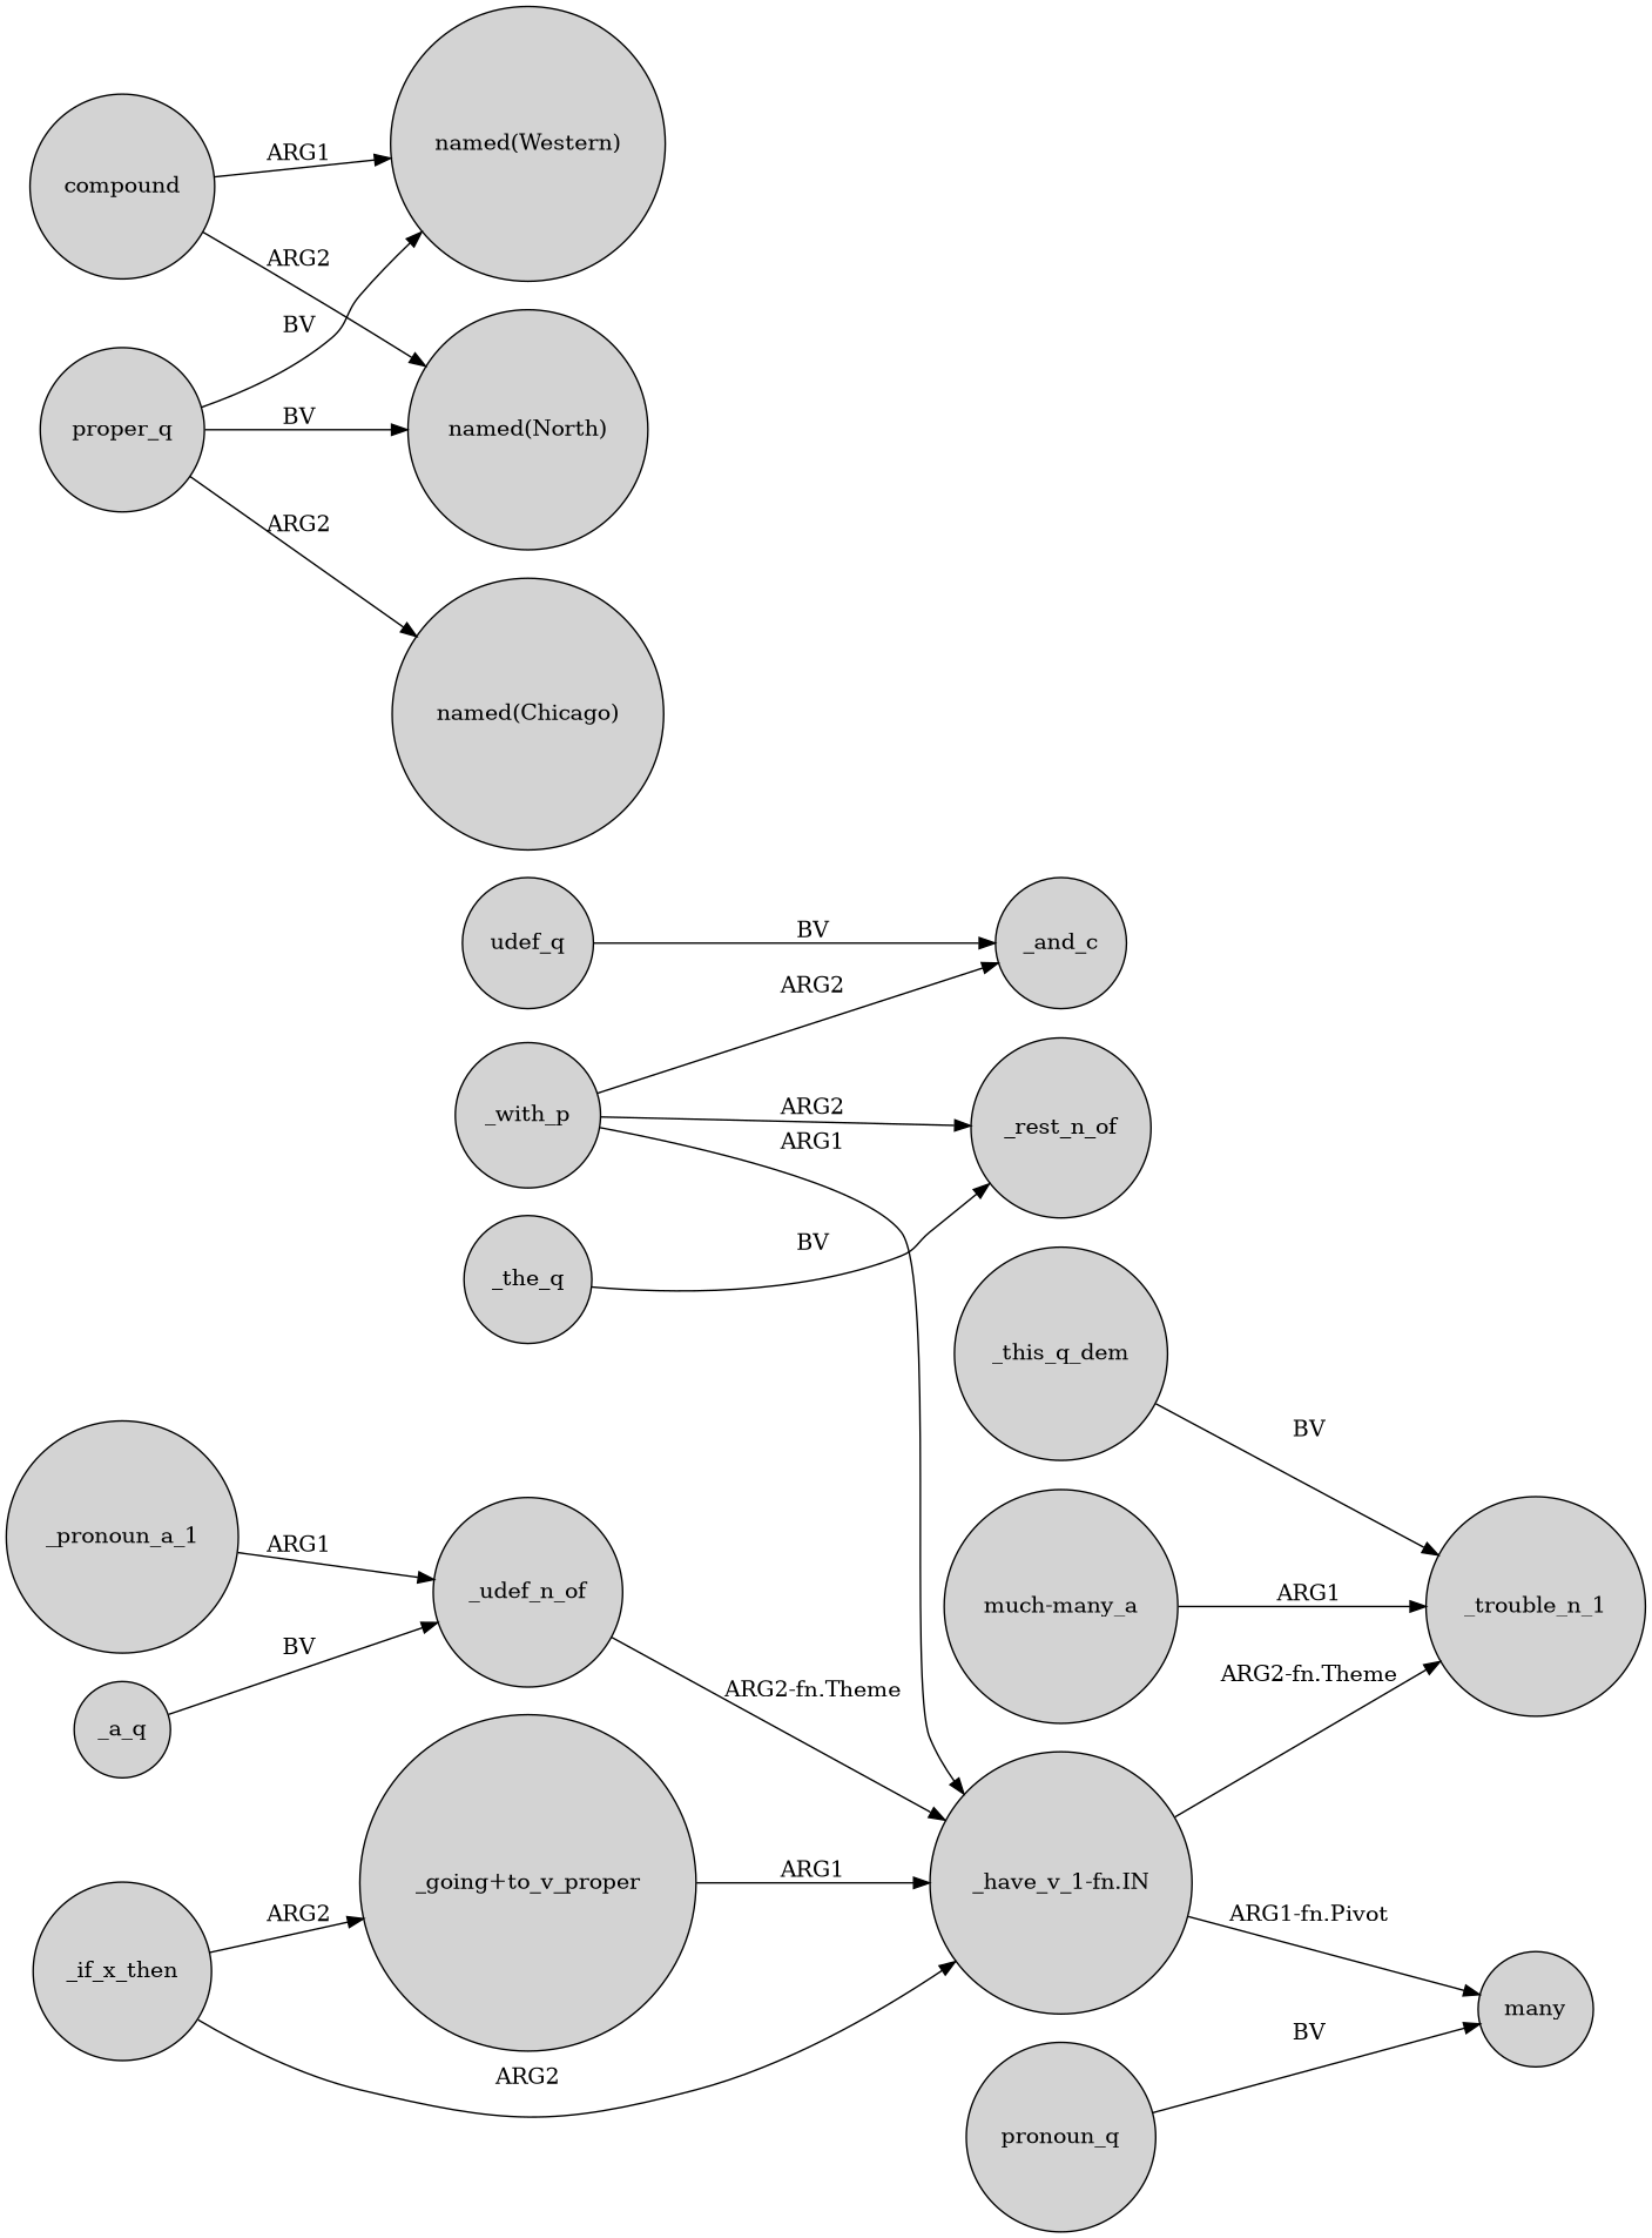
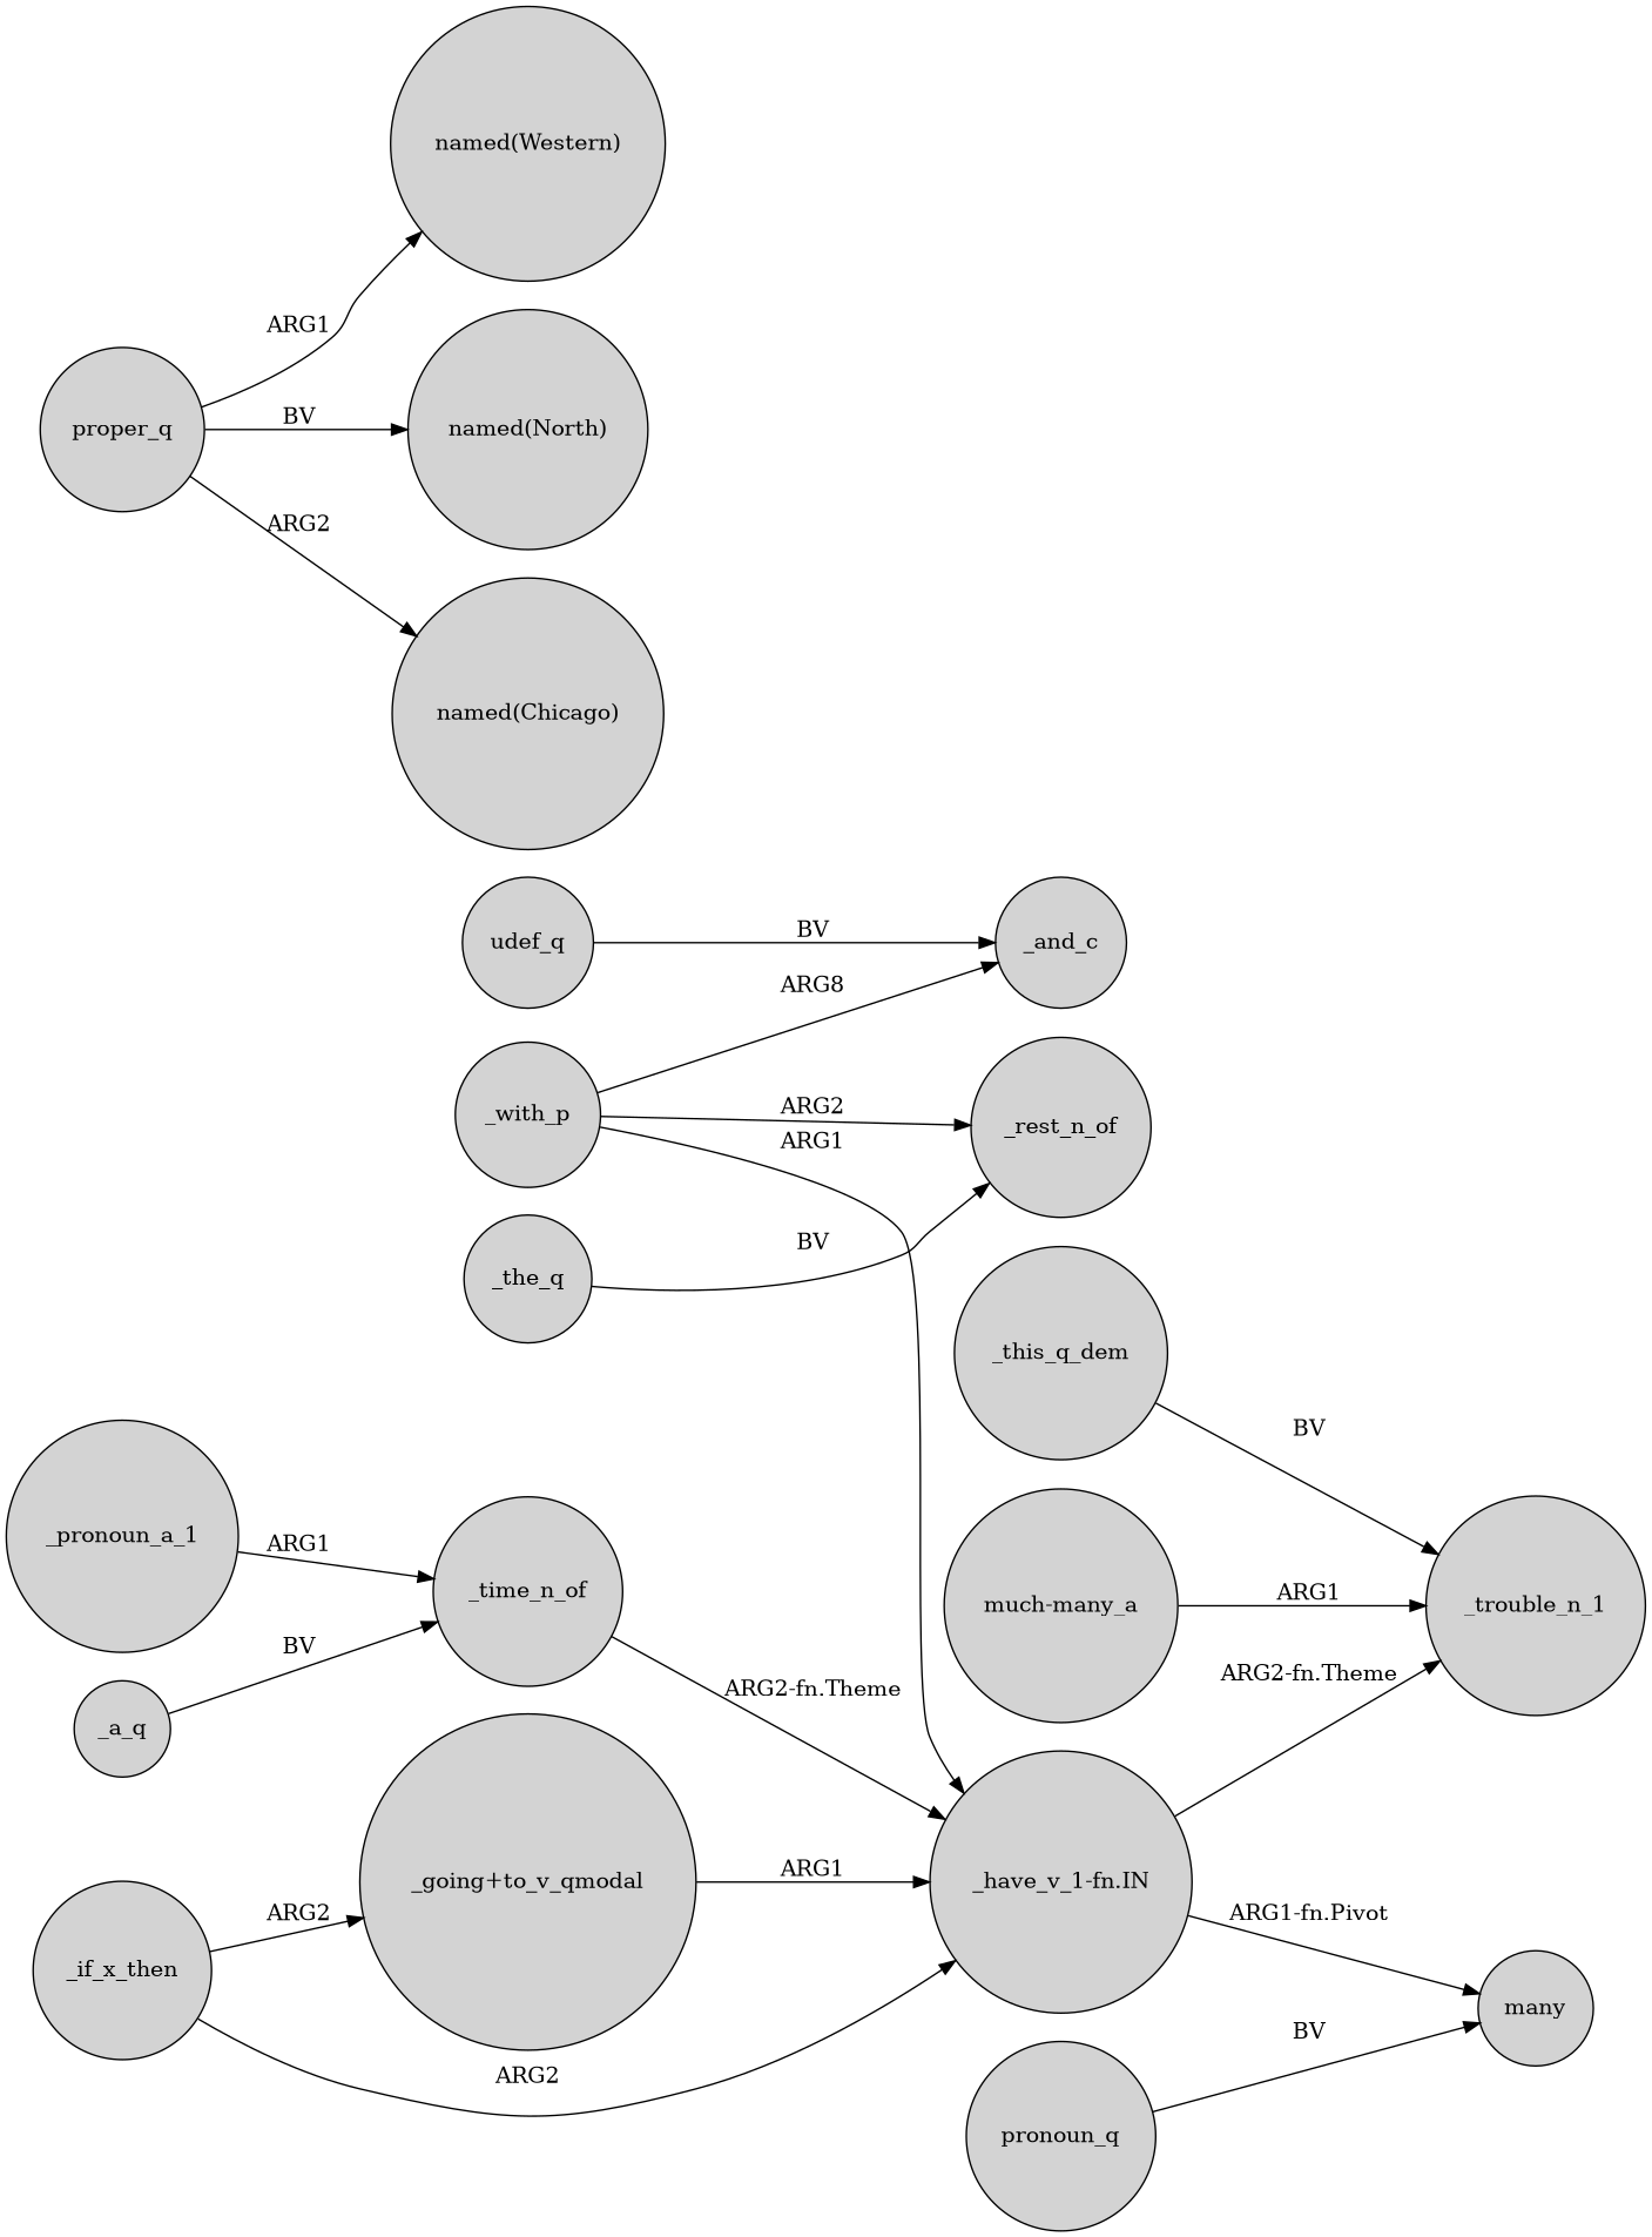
  digraph {
    rankdir=LR
    node [shape=circle style=filled]
    _with_p
    _and_c
    "_have_v_1-fn.IN"
    _rest_n_of
    _trouble_n_1
    n6 [label=many]
-   compound
    "named(North)"
    "named(Western)"
    proper_q
    "named(Chicago)"
-   _time_n_of [label=_udef_n_of]
-   "_going+to_v_qmodal" [label="_going+to_v_proper"]
+   _time_n_of
+   "_going+to_v_qmodal"
    _if_x_then
    _a_q
    n16 [label=_pronoun_a_1]
    _the_q
    pronoun_q
    _this_q_dem
    "much-many_a"
    udef_q
-   _with_p -> _and_c [label=ARG2]
+   _with_p -> _and_c [label=ARG8]
    _with_p -> "_have_v_1-fn.IN" [label=ARG1]
    _with_p -> _rest_n_of [label=ARG2]
    "_have_v_1-fn.IN" -> _trouble_n_1 [label="ARG2-fn.Theme"]
    "_have_v_1-fn.IN" -> n6 [label="ARG1-fn.Pivot"]
-   compound -> "named(North)" [label=ARG2]
-   compound -> "named(Western)" [label=ARG1]
    proper_q -> "named(North)" [label=BV]
-   proper_q -> "named(Western)" [label=BV]
+   proper_q -> "named(Western)" [label=ARG1]
    proper_q -> "named(Chicago)" [label=ARG2]
    _time_n_of -> "_have_v_1-fn.IN" [label="ARG2-fn.Theme"]
    "_going+to_v_qmodal" -> "_have_v_1-fn.IN" [label=ARG1]
    _if_x_then -> "_have_v_1-fn.IN" [label=ARG2]
    _if_x_then -> "_going+to_v_qmodal" [label=ARG2]
    _a_q -> _time_n_of [label=BV]
    n16 -> _time_n_of [label=ARG1]
    _the_q -> _rest_n_of [label=BV]
    pronoun_q -> n6 [label=BV]
    _this_q_dem -> _trouble_n_1 [label=BV]
    "much-many_a" -> _trouble_n_1 [label=ARG1]
    udef_q -> _and_c [label=BV]
  }
